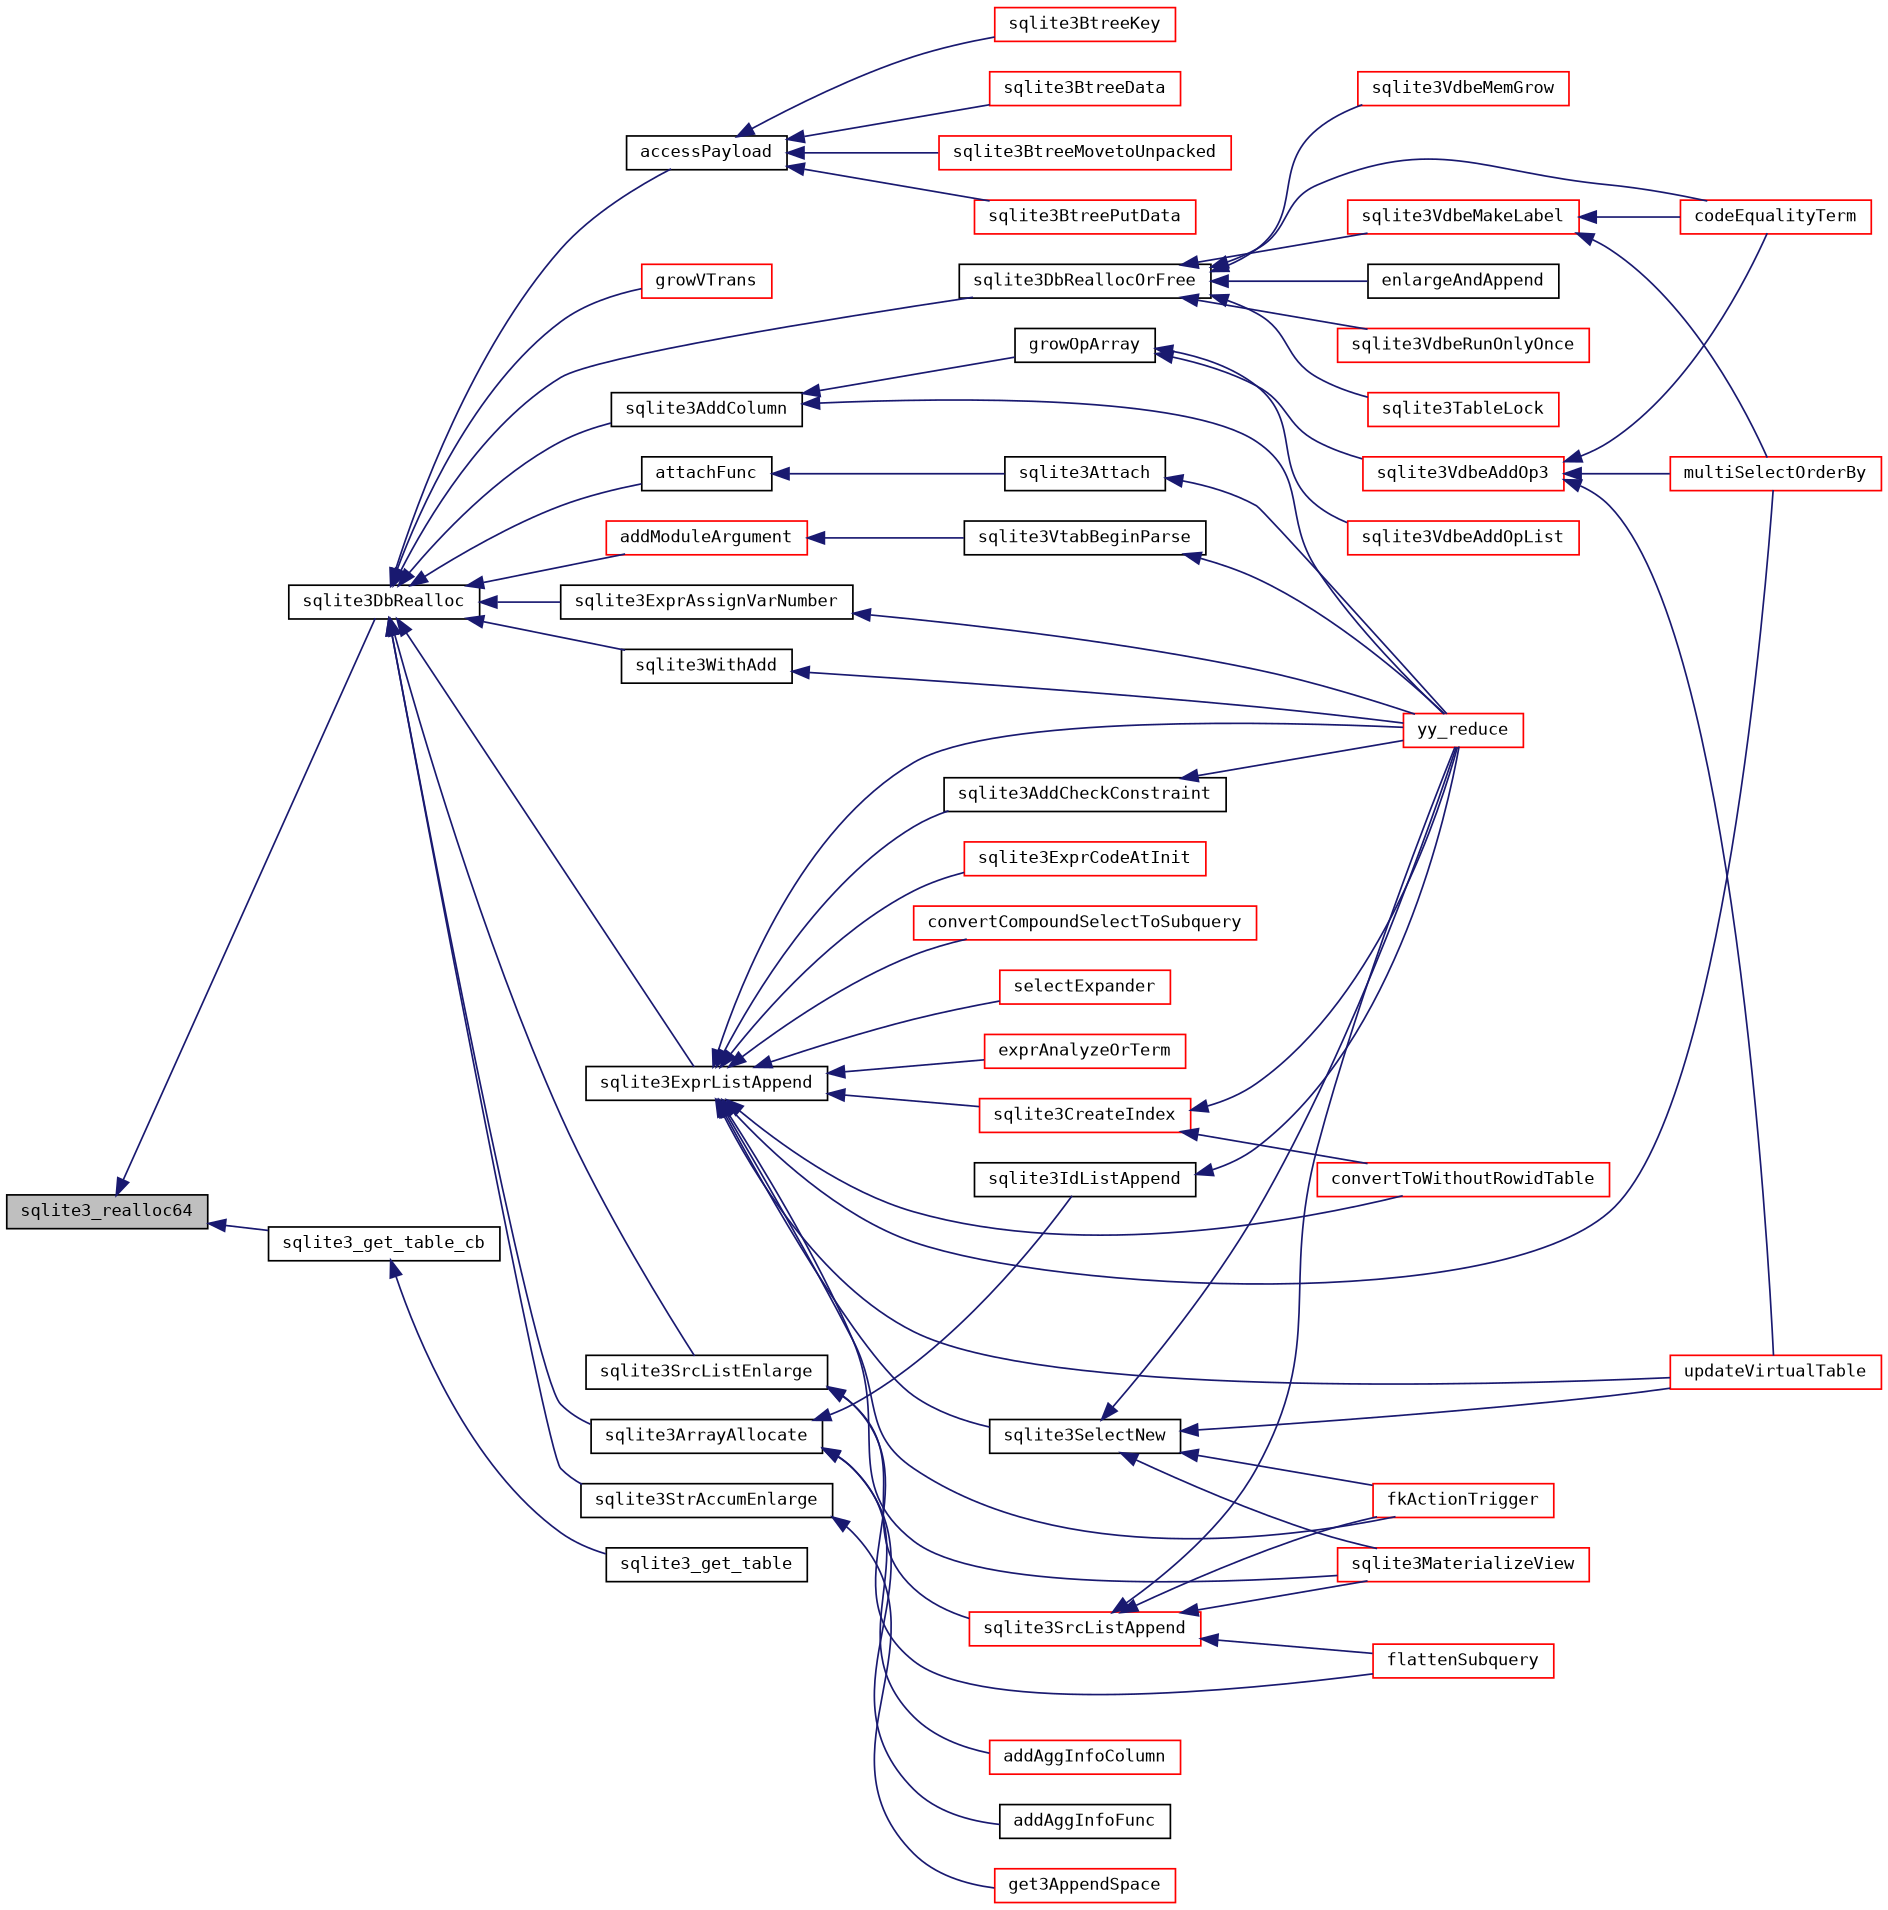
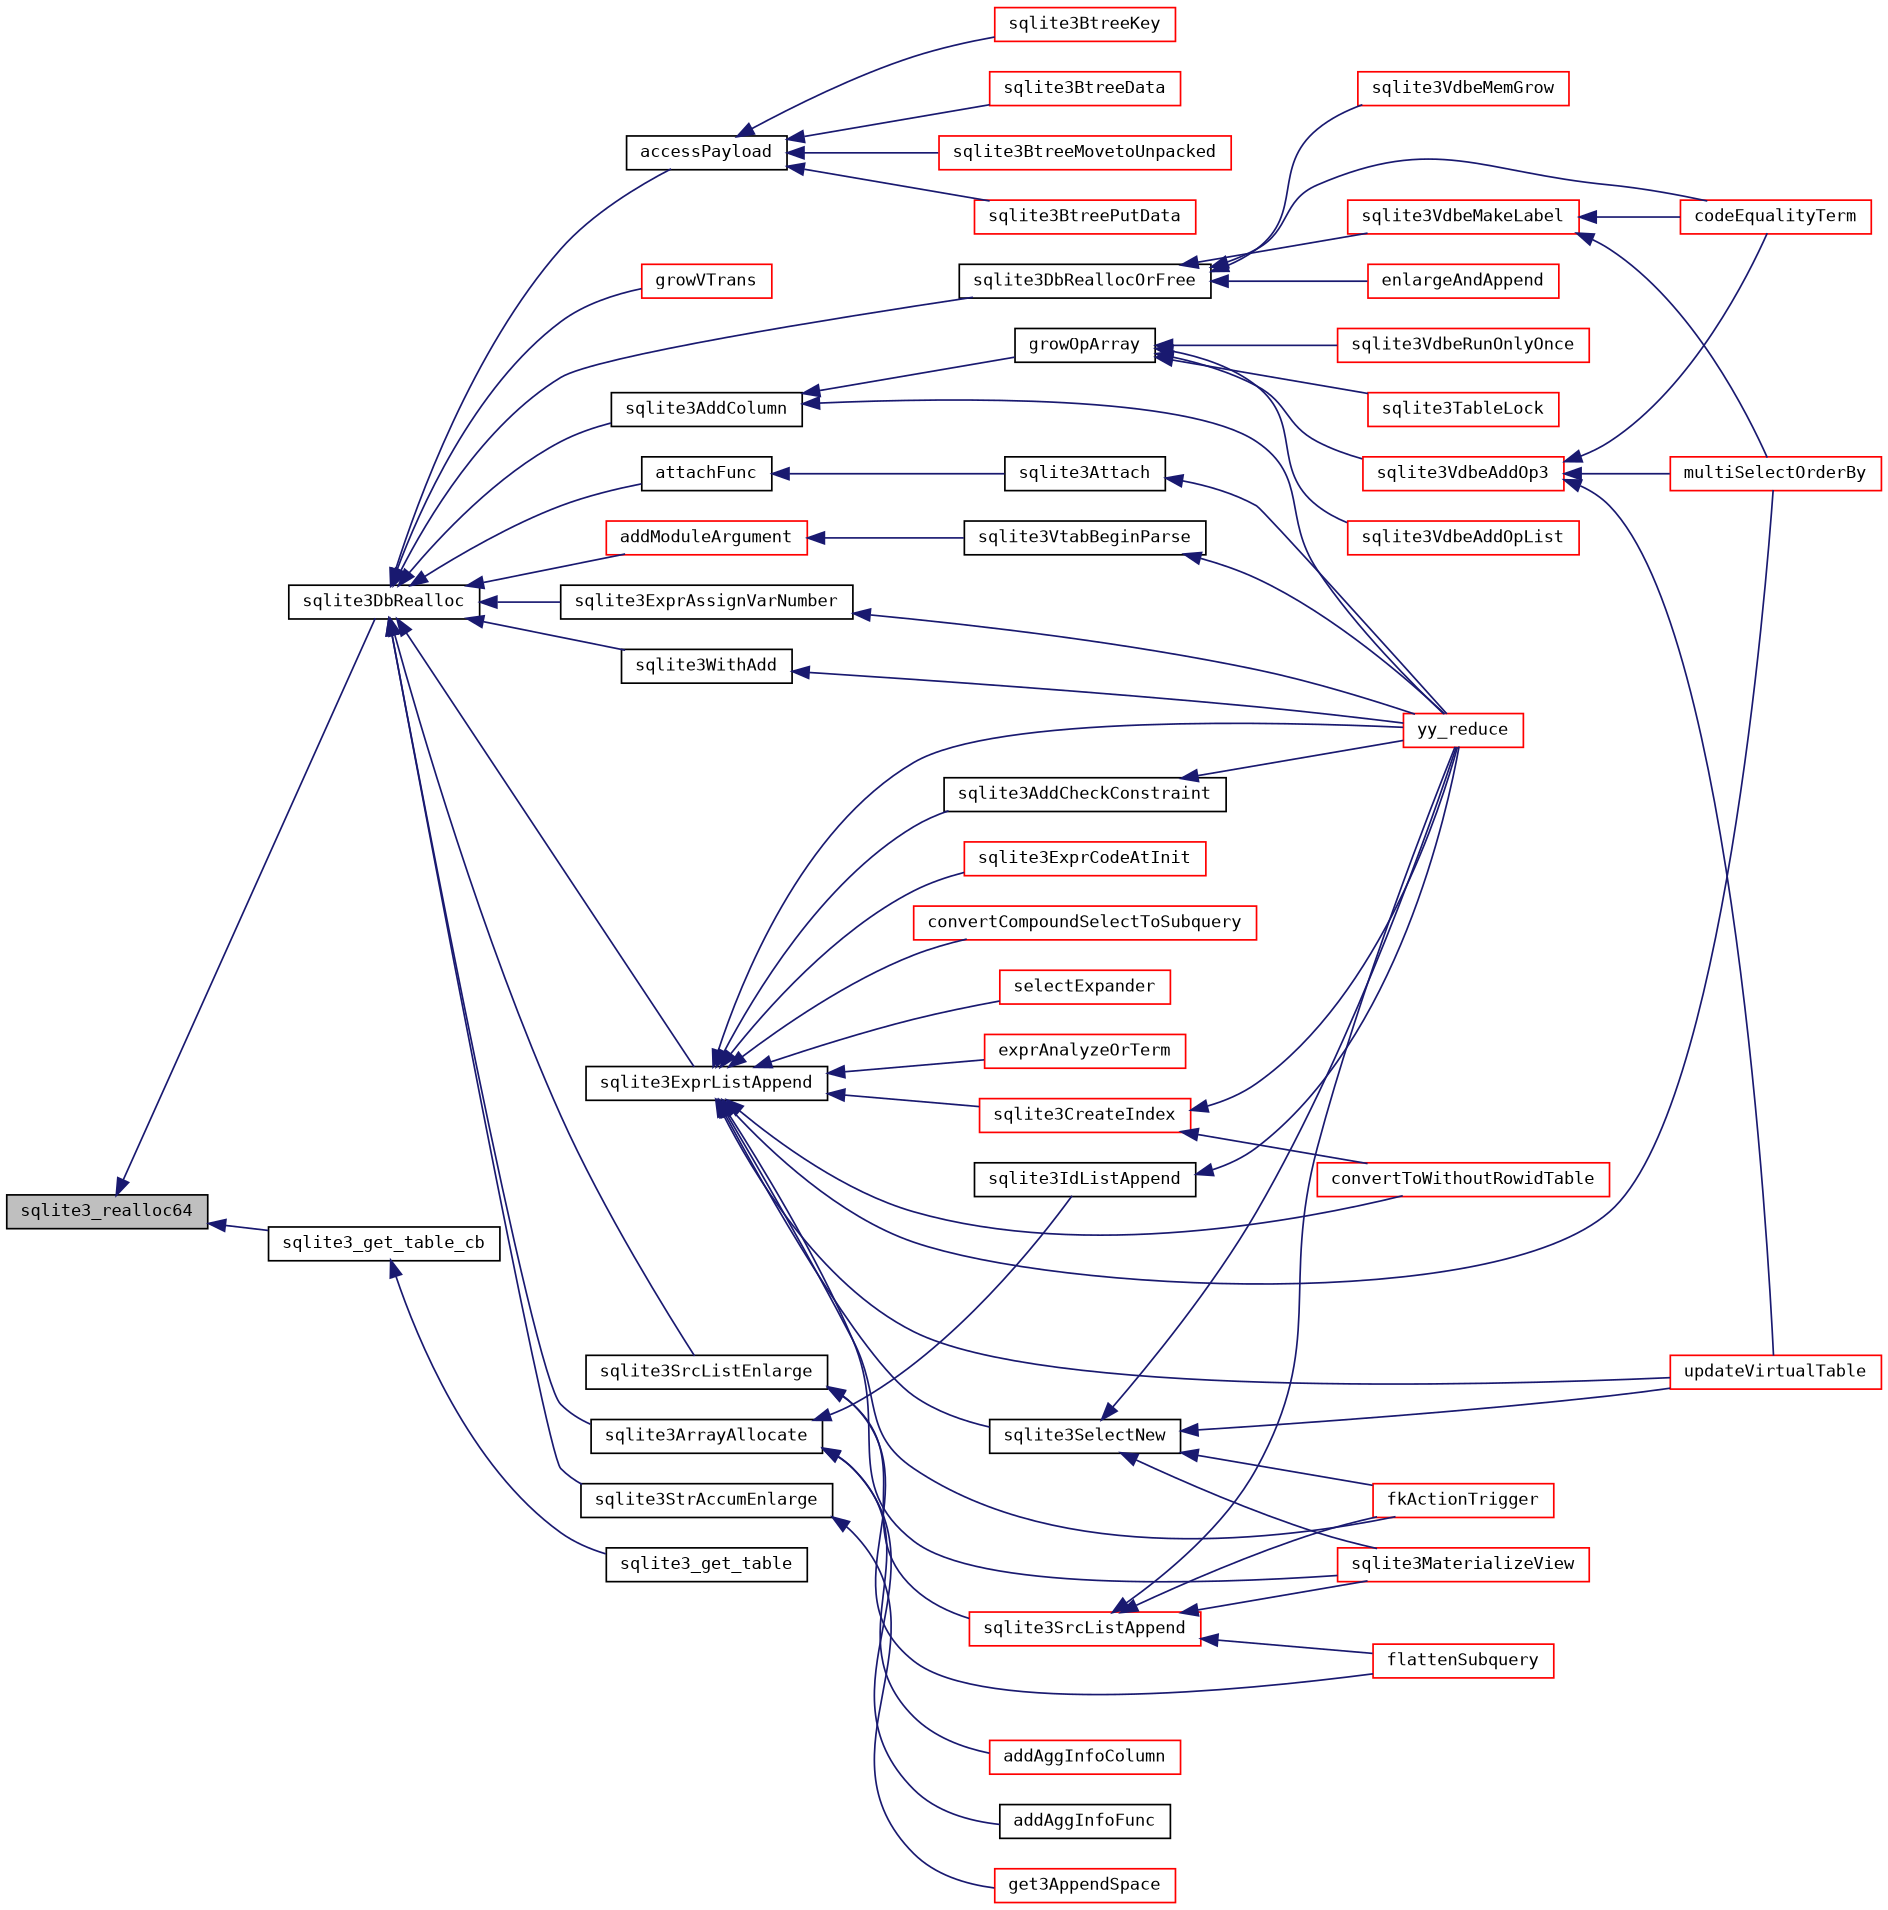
  digraph {
    fontname="DejaVu Sans Mono"
    rankdir=LR
    node [color=red fillcolor=white fontname="DejaVu Sans Mono" fontsize=10 shape=record style=filled]
    edge [color=midnightblue dir=back fontname="DejaVu Sans Mono" fontsize=10 labelfontname=FreeSans labelfontsize=10 style=solid]
    n1 [color=black fillcolor=grey75 fontcolor=black height=0.2 label=sqlite3_realloc64 width=0.4]
    n2 [color=black height=0.2 label=sqlite3DbRealloc width=0.4]
    n3 [color=black height=0.2 label=sqlite3_get_table_cb width=0.4]
    n4 [color=black height=0.2 label=sqlite3DbReallocOrFree width=0.4]
    n5 [color=black height=0.2 label=sqlite3StrAccumEnlarge width=0.4]
    n6 [color=black height=0.2 label=accessPayload width=0.4]
    n7 [color=black height=0.2 label=sqlite3ExprAssignVarNumber width=0.4]
    n8 [color=black height=0.2 label=sqlite3ExprListAppend width=0.4]
    n9 [color=black height=0.2 label=attachFunc width=0.4]
    n10 [color=black height=0.2 label=sqlite3AddColumn width=0.4]
    n11 [color=black height=0.2 label=sqlite3ArrayAllocate width=0.4]
    n12 [color=black height=0.2 label=sqlite3SrcListEnlarge width=0.4]
    n13 [color=black height=0.2 label=sqlite3WithAdd width=0.4]
    n14 [height=0.2 label=addModuleArgument width=0.4]
    n15 [height=0.2 label=growVTrans width=0.4]
    n16 [color=black height=0.2 label=sqlite3_get_table width=0.4]
    n17 [height=0.2 label=sqlite3VdbeMemGrow width=0.4]
    n18 [height=0.2 label=sqlite3VdbeMakeLabel width=0.4]
    n19 [height=0.2 label=codeEqualityTerm width=0.4]
    n20 [height=0.2 label=sqlite3VdbeRunOnlyOnce width=0.4]
    n21 [height=0.2 label=sqlite3TableLock width=0.4]
-   n22 [color=black height=0.2 label=enlargeAndAppend width=0.4]
+   n22 [height=0.2 label=enlargeAndAppend width=0.4]
    n23 [height=0.2 label=get3AppendSpace width=0.4]
    n24 [height=0.2 label=sqlite3BtreeKey width=0.4]
    n25 [height=0.2 label=sqlite3BtreeData width=0.4]
    n26 [height=0.2 label=sqlite3BtreeMovetoUnpacked width=0.4]
    n27 [height=0.2 label=sqlite3BtreePutData width=0.4]
    n28 [color=black height=0.2 label=growOpArray width=0.4]
    n29 [height=0.2 label=sqlite3VdbeAddOp3 width=0.4]
    n30 [height=0.2 label=sqlite3VdbeAddOpList width=0.4]
    n31 [height=0.2 label=yy_reduce width=0.4]
    n32 [height=0.2 label=multiSelectOrderBy width=0.4]
    n33 [height=0.2 label=updateVirtualTable width=0.4]
    n34 [height=0.2 label=sqlite3ExprCodeAtInit width=0.4]
    n35 [color=black height=0.2 label=sqlite3AddCheckConstraint width=0.4]
    n36 [height=0.2 label=convertToWithoutRowidTable width=0.4]
    n37 [height=0.2 label=sqlite3CreateIndex width=0.4]
    n38 [height=0.2 label=sqlite3MaterializeView width=0.4]
    n39 [height=0.2 label=fkActionTrigger width=0.4]
    n40 [color=black height=0.2 label=sqlite3SelectNew width=0.4]
    n41 [height=0.2 label=convertCompoundSelectToSubquery width=0.4]
    n42 [height=0.2 label=selectExpander width=0.4]
    n43 [height=0.2 label=exprAnalyzeOrTerm width=0.4]
    n44 [color=black height=0.2 label=sqlite3Attach width=0.4]
    n45 [height=0.2 label=addAggInfoColumn width=0.4]
    n46 [color=black height=0.2 label=addAggInfoFunc width=0.4]
    n47 [color=black height=0.2 label=sqlite3IdListAppend width=0.4]
    n48 [height=0.2 label=sqlite3SrcListAppend width=0.4]
    n49 [height=0.2 label=flattenSubquery width=0.4]
    n50 [color=black height=0.2 label=sqlite3VtabBeginParse width=0.4]
    n1 -> n2
    n1 -> n3
    n2 -> n4
    n2 -> n5
    n2 -> n6
    n2 -> n7
    n2 -> n8
    n2 -> n9
    n2 -> n10
    n2 -> n11
    n2 -> n12
    n2 -> n13
    n2 -> n14
    n2 -> n15
    n3 -> n16
    n4 -> n17
    n4 -> n18
    n4 -> n19
-   n4 -> n20
-   n4 -> n21
+   n28 -> n20
+   n28 -> n21
    n4 -> n22
    n5 -> n23
    n6 -> n24
    n6 -> n25
    n6 -> n26
    n6 -> n27
    n7 -> n31
    n8 -> n31
    n8 -> n32
    n8 -> n33
    n8 -> n34
    n8 -> n35
    n8 -> n36
    n8 -> n37
    n8 -> n38
    n8 -> n39
    n8 -> n40
    n8 -> n41
    n8 -> n42
    n8 -> n43
    n9 -> n44
    n10 -> n28
    n10 -> n31
    n11 -> n45
    n11 -> n46
    n11 -> n47
    n12 -> n48
    n12 -> n49
    n13 -> n31
    n14 -> n50
    n18 -> n19
    n18 -> n32
    n28 -> n29
    n28 -> n30
    n29 -> n19
    n29 -> n32
    n29 -> n33
    n35 -> n31
    n37 -> n31
    n37 -> n36
    n40 -> n31
    n40 -> n33
    n40 -> n38
    n40 -> n39
    n44 -> n31
    n47 -> n31
    n48 -> n31
    n48 -> n38
    n48 -> n39
    n48 -> n49
    n50 -> n31
  }
